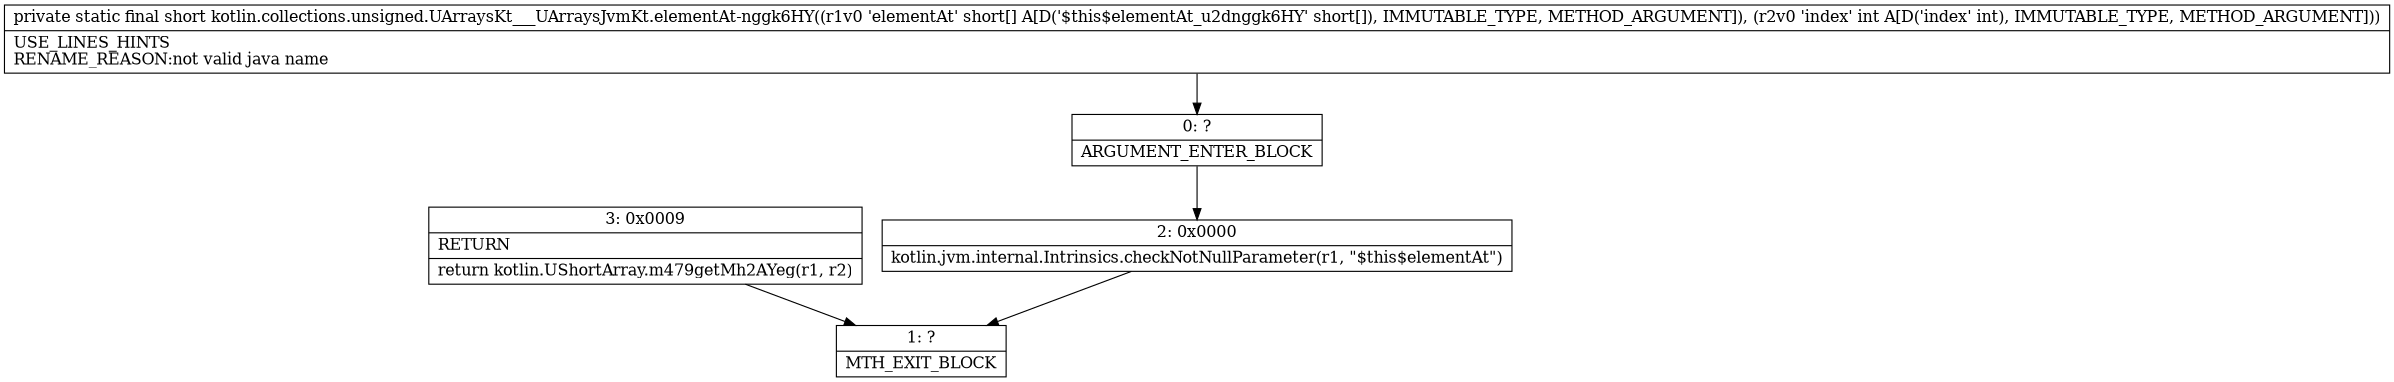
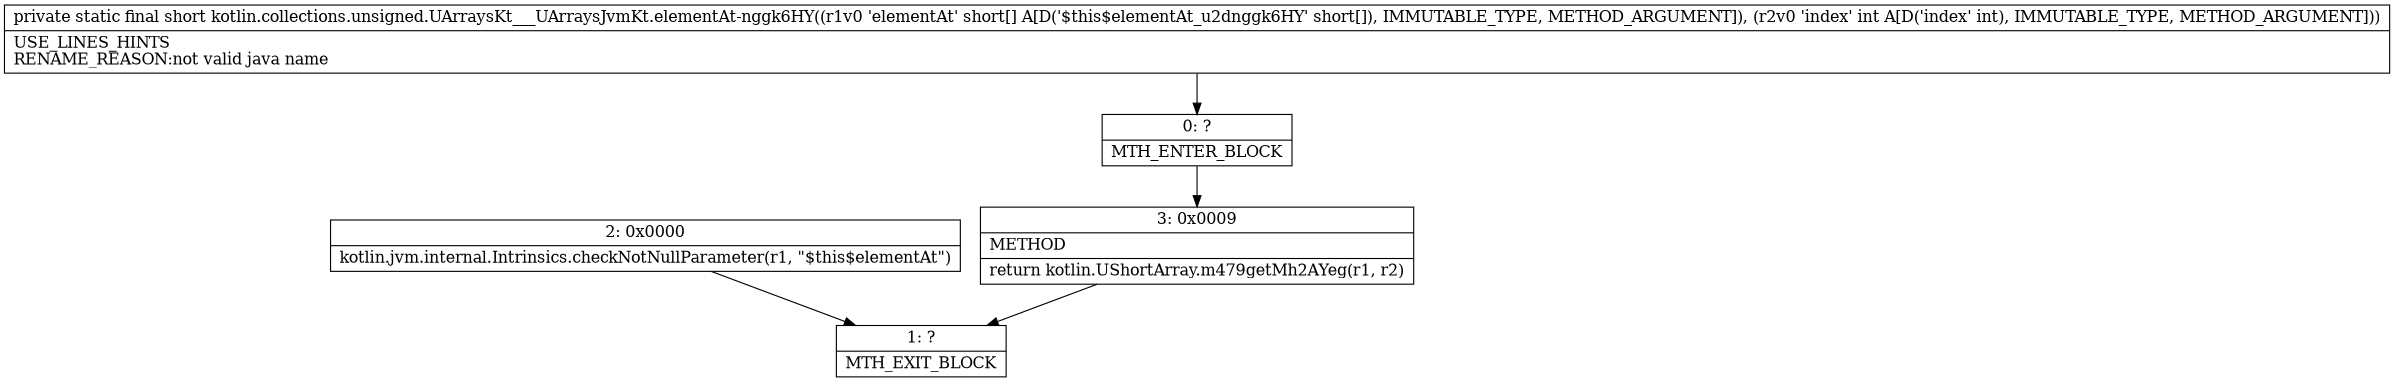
  digraph {
    node [shape=record]
-   n1 [label="{0\:\ ?|ARGUMENT_ENTER_BLOCK\l}"]
+   n1 [label="{0\:\ ?|MTH_ENTER_BLOCK\l}"]
    n2 [label="{2\:\ 0x0000|kotlin.jvm.internal.Intrinsics.checkNotNullParameter(r1, \"$this$elementAt\")\l}"]
    n3 [label="{1\:\ ?|MTH_EXIT_BLOCK\l}"]
-   n4 [label="{3\:\ 0x0009|RETURN\l|return kotlin.UShortArray.m479getMh2AYeg(r1, r2)\l}"]
+   n4 [label="{3\:\ 0x0009|METHOD\l|return kotlin.UShortArray.m479getMh2AYeg(r1, r2)\l}"]
    n5 [label="{private static final short kotlin.collections.unsigned.UArraysKt___UArraysJvmKt.elementAt\-nggk6HY((r1v0 'elementAt' short[] A[D('$this$elementAt_u2dnggk6HY' short[]), IMMUTABLE_TYPE, METHOD_ARGUMENT]), (r2v0 'index' int A[D('index' int), IMMUTABLE_TYPE, METHOD_ARGUMENT]))  | USE_LINES_HINTS\lRENAME_REASON:not valid java name\l}"]
-   n1 -> n2
+   n1 -> n4
    n2 -> n3
    n4 -> n3
    n5 -> n1
  }
